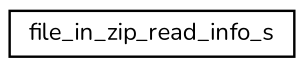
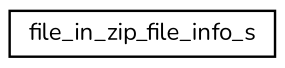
  digraph {
    rankdir=LR
    fontname=Nunito
-   n1 [color=black fillcolor=white fontname=Nunito fontsize=10 height=0.2 label=file_in_zip_read_info_s shape=record style=filled width=0.4]
+   n1 [color=black fillcolor=white fontname=Nunito fontsize=10 height=0.2 label=file_in_zip_file_info_s shape=record style=filled width=0.4]
  }
